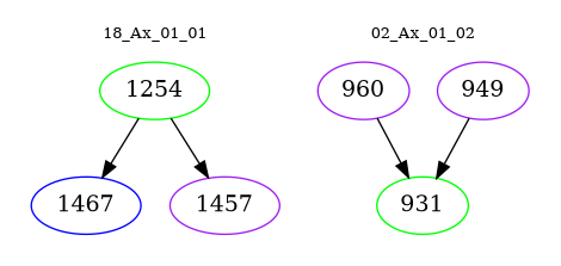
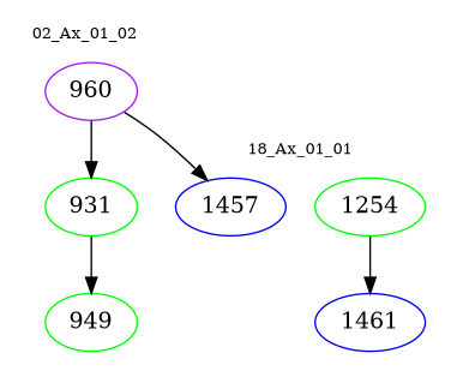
  digraph {
    node [color=green]
    edge [color=black]
    n1 [label=1254]
-   n2 [color=blue label=1467]
-   n3 [color=purple label=1457]
+   n2 [color=blue label=1461]
+   n3 [color=blue label=1457]
    n4 [label=931]
-   n5 [color=purple label=949]
+   n5 [label=949]
    n6 [color=purple label=960]
    subgraph cluster_1 {
      color=white
      fontsize=10
      label="18_Ax_01_01"
      n1
      n2
      n3
    }
    subgraph cluster_2 {
      color=white
      fontsize=10
      label="02_Ax_01_02"
      n4
      n5
      n6
    }
    n1 -> n2
-   n1 -> n3
-   n5 -> n4
+   n6 -> n3
+   n4 -> n5
    n6 -> n4
  }
